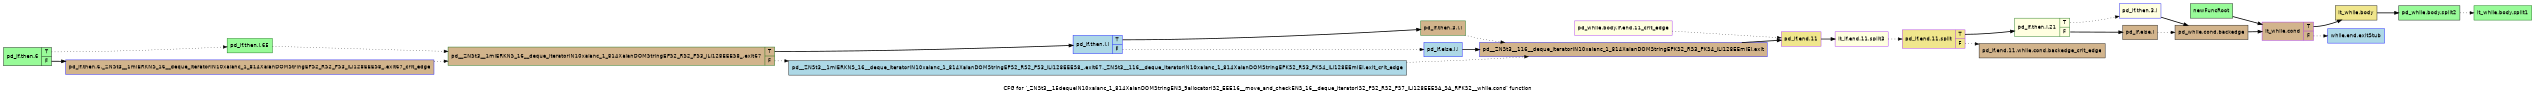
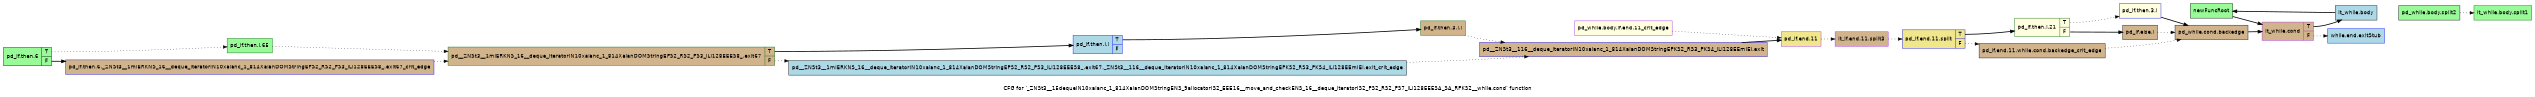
  digraph {
    fontname="DejaVu Sans"
    label="CFG for '_ZNSt3__15dequeIN10xalanc_1_814XalanDOMStringENS_9allocatorIS2_EEE16__move_and_checkENS_16__deque_iteratorIS2_PS2_RS2_PS7_lLl128EEESA_SA_RPKS2__while.cond' function"
    rankdir=LR
    node [color=black fillcolor=tan fontname="DejaVu Sans" shape=record style=filled]
    edge [fontname="DejaVu Sans" style=dotted]
    n1 [fillcolor=palegreen label="{newFuncRoot}"]
    n2 [color=purple label="{it_while.cond|{<s0>T|<s1>F}}"]
    n3 [color=blue fillcolor=lightblue label="{while.end.exitStub}"]
-   n4 [fillcolor=khaki label="{it_while.body}"]
+   n4 [fillcolor=lightblue label="{it_while.body}"]
    n5 [fillcolor=palegreen label="{pd_while.body.split2}"]
    n6 [color=darkgreen fillcolor=palegreen label="{it_while.body.split1}"]
    n7 [fillcolor=palegreen label="{pd_if.then.6|{<s0>T|<s1>F}}"]
    n8 [color=darkgreen fillcolor=palegreen label="{pd_if.then.i.65}"]
    n9 [color=blue label="{pd_if.then.6._ZNSt3__1miERKNS_16__deque_iteratorIN10xalanc_1_814XalanDOMStringEPS2_RS2_PS3_lLl128EEES8_.exit67_crit_edge}"]
    n10 [color=purple fillcolor=lightyellow label="{pd_while.body.if.end.11_crit_edge}"]
    n11 [color=purple fillcolor=khaki label="{pd_if.end.11}"]
    n12 [color=darkgreen label="{pd__ZNSt3__1miERKNS_16__deque_iteratorIN10xalanc_1_814XalanDOMStringEPS2_RS2_PS3_lLl128EEES8_.exit67|{<s0>T|<s1>F}}"]
-   n13 [color=purple fillcolor=lightyellow label="{it_if.end.11.split3}"]
-   n14 [color=purple fillcolor=khaki label="{pd_if.end.11.split|{<s0>T|<s1>F}}"]
+   n13 [color=purple label="{it_if.end.11.split3}"]
+   n14 [color=blue fillcolor=khaki label="{pd_if.end.11.split|{<s0>T|<s1>F}}"]
    n15 [color=blue fillcolor=lightblue label="{pd_if.then.i.i|{<s0>T|<s1>F}}"]
    n16 [fillcolor=lightblue label="{pd__ZNSt3__1miERKNS_16__deque_iteratorIN10xalanc_1_814XalanDOMStringEPS2_RS2_PS3_lLl128EEES8_.exit67._ZNSt3__116__deque_iteratorIN10xalanc_1_814XalanDOMStringEPKS2_RS3_PKS4_lLl128EEmIEl.exit_crit_edge}"]
    n17 [color=darkgreen label="{pd_if.then.3.i.i}"]
-   n18 [color=blue fillcolor=lightblue label="{pd_if.else.i.i}"]
    n19 [color=blue label="{pd__ZNSt3__116__deque_iteratorIN10xalanc_1_814XalanDOMStringEPKS2_RS3_PKS4_lLl128EEmIEl.exit}"]
    n20 [color=darkgreen fillcolor=lightyellow label="{pd_if.then.i.21|{<s0>T|<s1>F}}"]
    n21 [label="{pd_if.end.11.while.cond.backedge_crit_edge}"]
    n22 [color=blue fillcolor=lightyellow label="{pd_if.then.3.i}"]
    n23 [label="{pd_if.else.i}"]
    n24 [label="{pd_while.cond.backedge}"]
    n1 -> n2 [style=bold]
    n2 -> n3 [tailport=s1]
    n2 -> n4 [style=bold tailport=s0]
-   n4 -> n5 [style=bold]
+   n4 -> n1 [style=bold]
    n5 -> n6
    n7 -> n8 [tailport=s0]
    n7 -> n9 [style=bold tailport=s1]
    n8 -> n12
    n9 -> n12
    n10 -> n11
-   n11 -> n13 [style=bold]
+   n11 -> n13
    n12 -> n15 [style=bold tailport=s0]
    n12 -> n16 [tailport=s1]
    n13 -> n14
    n14 -> n20 [style=bold tailport=s0]
    n14 -> n21 [tailport=s1]
    n15 -> n17 [style=bold tailport=s0]
-   n15 -> n18 [tailport=s1]
    n16 -> n19
    n17 -> n19
-   n18 -> n19 [style=bold]
    n19 -> n11 [style=bold]
    n20 -> n22 [tailport=s0]
    n20 -> n23 [style=bold tailport=s1]
+   n21 -> n24
    n22 -> n24 [style=bold]
    n23 -> n24
    n24 -> n2 [style=bold]
  }
